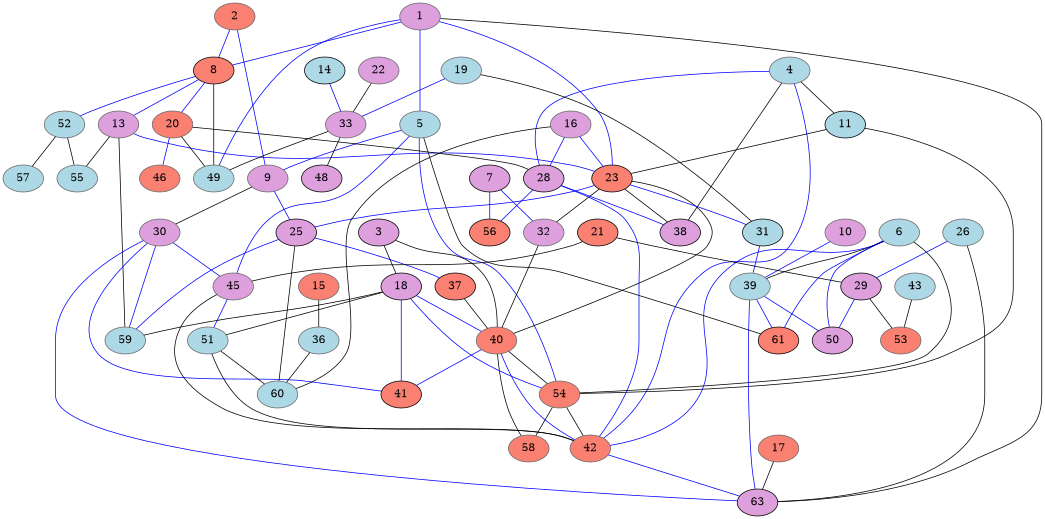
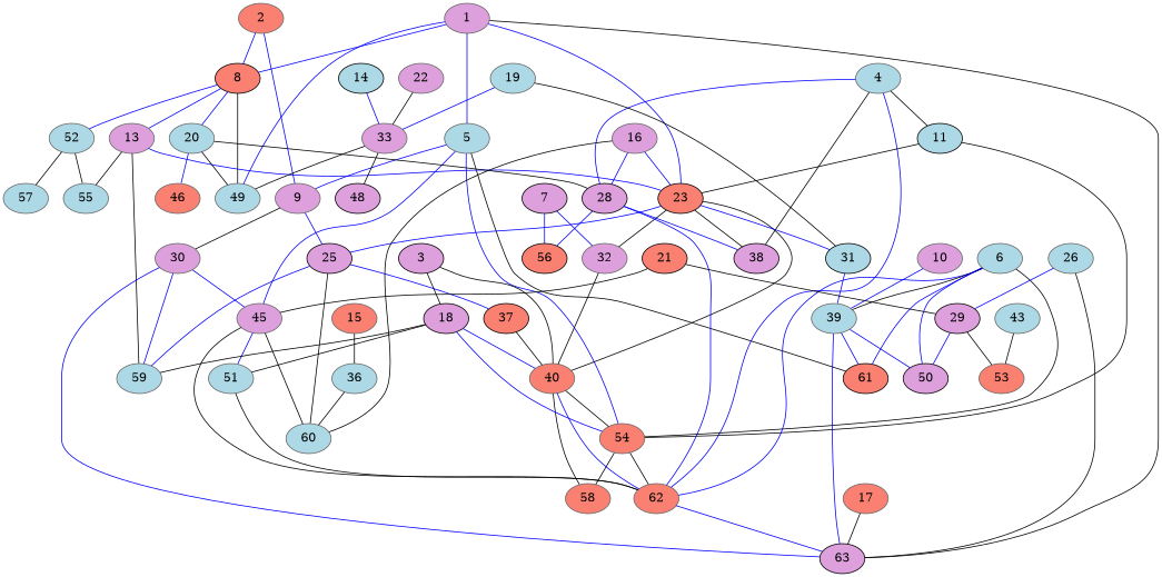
  graph {
    node [color=gray40 fillcolor=plum style=filled]
    edge [color=blue weight=1.0]
    5 [fillcolor=lightblue]
    1
    8 [color=black fillcolor=salmon]
    23 [color=black fillcolor=salmon]
    49 [fillcolor=lightblue]
    63 [color=black]
    9
    45
    54 [fillcolor=salmon]
    61 [color=black fillcolor=salmon]
    13
-   20 [fillcolor=salmon]
+   20 [fillcolor=lightblue]
    52 [fillcolor=lightblue]
    40 [fillcolor=salmon]
    38 [color=black]
    32
    25 [color=black]
    31 [color=black fillcolor=lightblue]
    2 [fillcolor=salmon]
    30
    3 [color=black]
    18 [color=black]
    59 [fillcolor=lightblue]
-   41 [color=black fillcolor=salmon]
    51 [fillcolor=lightblue]
-   62 [fillcolor=salmon label=42]
+   62 [fillcolor=salmon]
    58 [fillcolor=salmon]
    4 [fillcolor=lightblue]
    11 [color=black fillcolor=lightblue]
    28 [color=black]
    56 [color=black fillcolor=salmon]
    6 [fillcolor=lightblue]
    39 [fillcolor=lightblue]
    50 [color=black]
    7 [color=black]
    55 [fillcolor=lightblue]
    46 [fillcolor=salmon]
    57 [fillcolor=lightblue]
    60 [fillcolor=lightblue]
    37 [color=black fillcolor=salmon]
    10
    14 [color=black fillcolor=lightblue]
    33
    48 [color=black]
    15 [fillcolor=salmon]
    36 [fillcolor=lightblue]
    16
    17 [fillcolor=salmon]
    43 [fillcolor=lightblue]
    53 [fillcolor=salmon]
    19 [fillcolor=lightblue]
    21 [color=black fillcolor=salmon]
    29 [color=black]
    22
    26 [fillcolor=lightblue]
    5 -- 9
    5 -- 45
    5 -- 54
    5 -- 61 [color=black weight=2.0]
    1 -- 5
    1 -- 8
    1 -- 23
    1 -- 49
    1 -- 63 [color=black]
    8 -- 49 [color=black weight=2.0]
    8 -- 13
    8 -- 20
    8 -- 52
    23 -- 40 [color=black]
    23 -- 38 [color=black]
    23 -- 32 [color=black]
    23 -- 25
    23 -- 31
    9 -- 25
    9 -- 30 [color=black]
    45 -- 51
    45 -- 62 [color=black]
    54 -- 62 [color=black]
    54 -- 58 [color=black]
    13 -- 23 [weight=2.0]
    13 -- 59 [color=black]
    13 -- 55 [color=black]
    20 -- 49 [color=black]
    20 -- 28 [color=black]
    20 -- 46
    52 -- 55 [color=black]
    52 -- 57 [color=black]
    40 -- 54 [color=black]
-   40 -- 41
    40 -- 62
    40 -- 58 [color=black]
    32 -- 40 [color=black]
    25 -- 59
    25 -- 60 [color=black weight=2.0]
    25 -- 37
    31 -- 39
    2 -- 8
    2 -- 9
    30 -- 63
    30 -- 45
    30 -- 59
-   30 -- 41
    3 -- 40 [color=black]
    3 -- 18 [color=black]
    18 -- 54 [weight=2.0]
    18 -- 40
    18 -- 59 [color=black]
-   18 -- 41
    18 -- 51 [color=black]
    51 -- 62 [color=black]
-   51 -- 60 [color=black]
+   45 -- 60 [color=black]
    62 -- 63
    4 -- 38 [color=black]
    4 -- 62
    4 -- 11 [color=black]
    4 -- 28
    11 -- 23 [color=black weight=2.0]
    11 -- 54 [color=black]
    28 -- 38
    28 -- 62
    28 -- 56 [weight=2.0]
    6 -- 54 [color=black]
    6 -- 61 [weight=2.0]
    6 -- 62
    6 -- 39 [color=black]
    6 -- 50
    39 -- 63
    39 -- 61
    39 -- 50
    7 -- 32
    7 -- 56
    37 -- 40 [color=black]
    10 -- 39 [weight=2.0]
    14 -- 33
    33 -- 49 [color=black]
    33 -- 48 [color=black]
    15 -- 36 [color=black]
    36 -- 60 [color=black]
    16 -- 23
    16 -- 28
    16 -- 60 [color=black]
    17 -- 63 [color=black]
    43 -- 53 [color=black]
    19 -- 31 [color=black]
    19 -- 33 [weight=2.0]
    21 -- 45 [color=black]
    21 -- 29 [color=black]
    29 -- 50
    29 -- 53 [color=black]
    22 -- 33 [color=black]
    26 -- 63 [color=black]
    26 -- 29
  }
